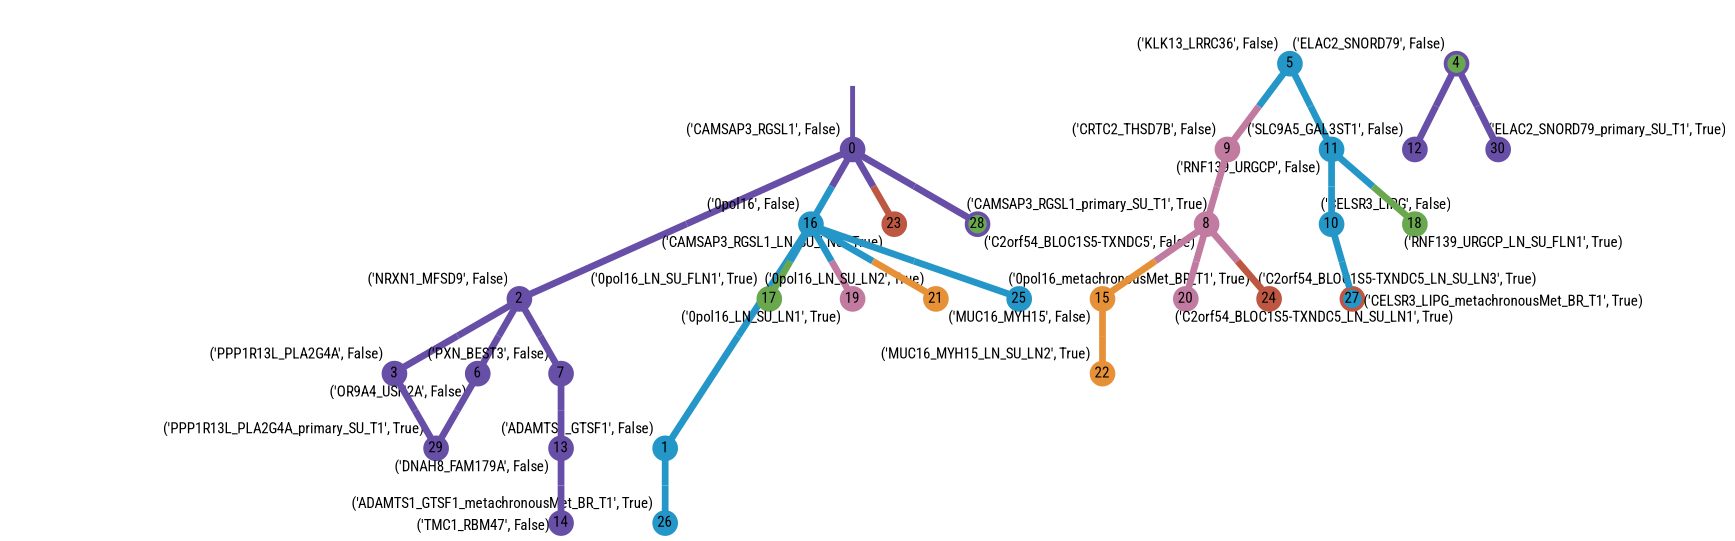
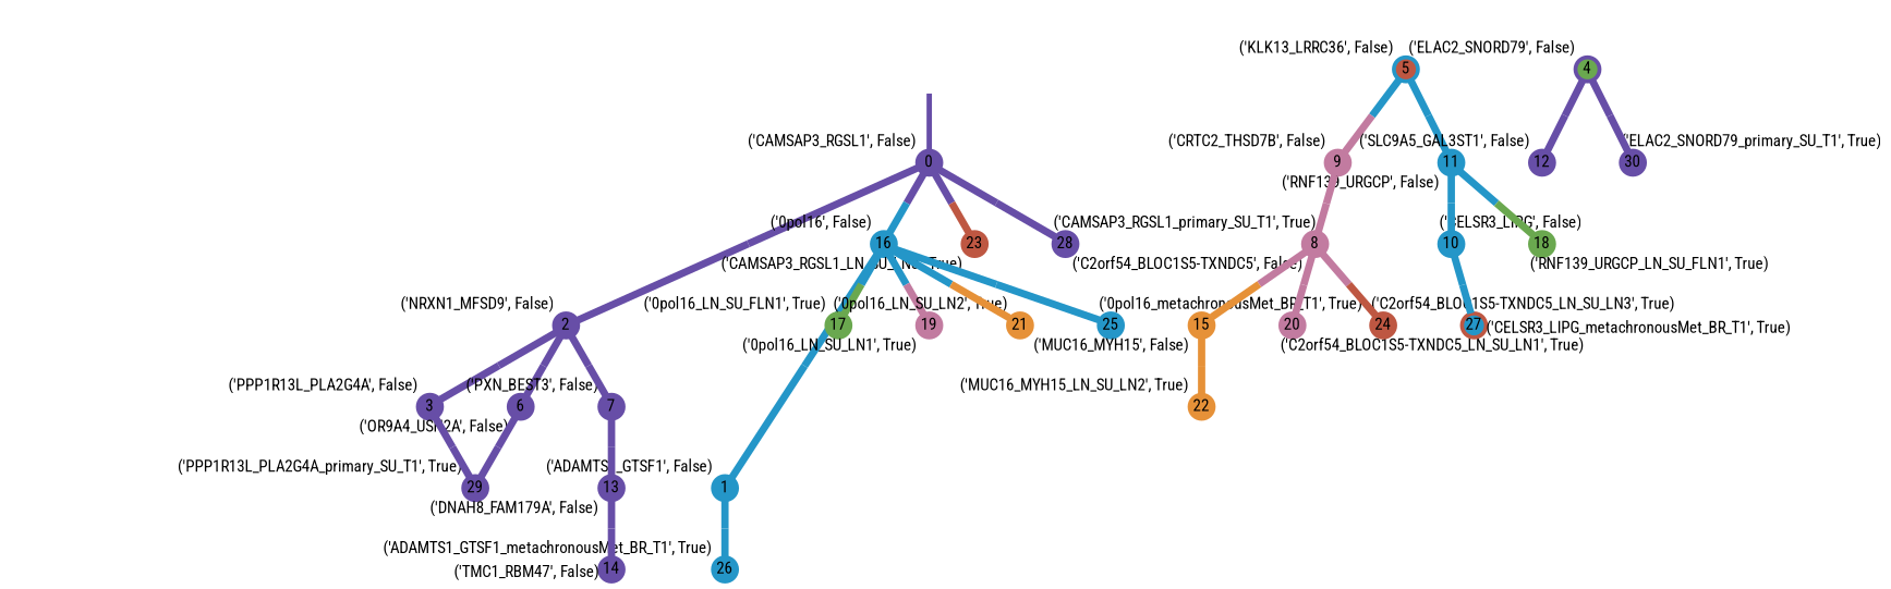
  strict digraph {
    fontname="Roboto Condensed"
    forcelabels=true
    nodesep=0.7
    rankdir=TB
    ranksep=0.6
    splines=false
    node [color="#674ea7ff" fillcolor="#674ea7ff" fixedsize=true fontname="Roboto Condensed" fontsize="12pt" penwidth=3 shape=circle style=filled xlabel="('CAMSAP3_RGSL1', False)"]
    edge [arrowsize=0 color="#674ea7ff;0.5:#674ea7ff" fontname="Roboto Condensed" minlen=1.0714285373687744 penwidth=5.5 style=solid]
    0 [height=0.25]
    2 [height=0.25 xlabel="('NRXN1_MFSD9', False)"]
    16 [color="#2496c8ff" fillcolor="#2496c8ff" height=0.25 xlabel="('0pol16', False)"]
    23 [color="#be5742ff" fillcolor="#be5742ff" height=0.25 xlabel="('CAMSAP3_RGSL1_LN_SU_LN3', True)"]
-   28 [fillcolor="#6aa84fff" height=0.25 xlabel="('CAMSAP3_RGSL1_primary_SU_T1', True)"]
+   28 [height=0.25 xlabel="('CAMSAP3_RGSL1_primary_SU_T1', True)"]
    3 [height=0.25 xlabel="('PPP1R13L_PLA2G4A', False)"]
    6 [height=0.25 xlabel="('OR9A4_USH2A', False)"]
    7 [height=0.25 xlabel="('PXN_BEST3', False)"]
    1 [color="#2496c8ff" fillcolor="#2496c8ff" height=0.25 xlabel="('ADAMTS1_GTSF1', False)"]
    17 [color="#6aa84fff" fillcolor="#6aa84fff" height=0.25 xlabel="('0pol16_LN_SU_FLN1', True)"]
    19 [color="#c27ba0ff" fillcolor="#c27ba0ff" height=0.25 xlabel="('0pol16_LN_SU_LN1', True)"]
    21 [color="#e69138ff" fillcolor="#e69138ff" height=0.25 xlabel="('0pol16_LN_SU_LN2', True)"]
    25 [color="#2496c8ff" fillcolor="#2496c8ff" height=0.25 xlabel="('0pol16_metachronousMet_BR_T1', True)"]
    29 [height=0.25 xlabel="('PPP1R13L_PLA2G4A_primary_SU_T1', True)"]
    13 [height=0.25 xlabel="('DNAH8_FAM179A', False)"]
    26 [color="#2496c8ff" fillcolor="#2496c8ff" height=0.25 xlabel="('ADAMTS1_GTSF1_metachronousMet_BR_T1', True)"]
-   5 [color="#2496c8ff" fillcolor="#2496c8ff" height=0.25 xlabel="('KLK13_LRRC36', False)"]
+   5 [color="#2496c8ff" fillcolor="#be5742ff" height=0.25 xlabel="('KLK13_LRRC36', False)"]
    9 [color="#c27ba0ff" fillcolor="#c27ba0ff" height=0.25 xlabel="('CRTC2_THSD7B', False)"]
    11 [color="#2496c8ff" fillcolor="#2496c8ff" height=0.25 xlabel="('RNF139_URGCP', False)"]
    8 [color="#c27ba0ff" fillcolor="#c27ba0ff" height=0.25 xlabel="('C2orf54_BLOC1S5-TXNDC5', False)"]
    10 [color="#2496c8ff" fillcolor="#2496c8ff" height=0.25 xlabel="('CELSR3_LIPG', False)"]
    18 [color="#6aa84fff" fillcolor="#6aa84fff" height=0.25 xlabel="('RNF139_URGCP_LN_SU_FLN1', True)"]
    4 [fillcolor="#6aa84fff" height=0.25 xlabel="('ELAC2_SNORD79', False)"]
    12 [height=0.25 xlabel="('SLC9A5_GAL3ST1', False)"]
    30 [height=0.25 xlabel="('ELAC2_SNORD79_primary_SU_T1', True)"]
    14 [height=0.25 xlabel="('TMC1_RBM47', False)"]
    15 [color="#e69138ff" fillcolor="#e69138ff" height=0.25 xlabel="('MUC16_MYH15', False)"]
    20 [color="#c27ba0ff" fillcolor="#c27ba0ff" height=0.25 xlabel="('C2orf54_BLOC1S5-TXNDC5_LN_SU_LN1', True)"]
    24 [color="#be5742ff" fillcolor="#be5742ff" height=0.25 xlabel="('C2orf54_BLOC1S5-TXNDC5_LN_SU_LN3', True)"]
    27 [color="#be5742ff" fillcolor="#2496c8ff" height=0.25 xlabel="('CELSR3_LIPG_metachronousMet_BR_T1', True)"]
    22 [color="#e69138ff" fillcolor="#e69138ff" height=0.25 xlabel="('MUC16_MYH15_LN_SU_LN2', True)"]
    normal [style=invis color="" fillcolor="" fixedsize="" fontsize="" shape=""]
    0 -> 2 [minlen=2.0]
    0 -> 16 [color="#674ea7ff;0.5:#2496c8ff"]
    0 -> 23 [color="#674ea7ff;0.5:#be5742ff"]
    0 -> 28
    2 -> 3 [minlen=1.914285659790039]
    2 -> 6 [minlen=1.4571428298950195]
    2 -> 7 [minlen=1.3142857551574707]
    16 -> 1 [color="#2496c8ff;0.5:#2496c8ff" minlen=3.0]
    16 -> 17 [color="#2496c8ff;0.5:#6aa84fff"]
    16 -> 19 [color="#2496c8ff;0.5:#c27ba0ff"]
    16 -> 21 [color="#2496c8ff;0.5:#e69138ff"]
    16 -> 25 [color="#2496c8ff;0.5:#2496c8ff"]
    3 -> 29
    6 -> 29 [minlen=1.5714285373687744]
    7 -> 13 [minlen=1.1428570747375488]
    1 -> 26 [color="#2496c8ff;0.5:#2496c8ff"]
    13 -> 14 [minlen=1.1428570747375488]
    5 -> 9 [color="#2496c8ff;0.5:#c27ba0ff" minlen=1.2285714149475098]
    5 -> 11 [color="#2496c8ff;0.5:#2496c8ff" minlen=1.2000000476837158]
    9 -> 8 [color="#c27ba0ff;0.5:#c27ba0ff" minlen=1.2857142686843872]
    11 -> 10 [color="#2496c8ff;0.5:#2496c8ff" minlen=1.2000000476837158]
    11 -> 18 [color="#2496c8ff;0.5:#6aa84fff"]
    8 -> 15 [color="#c27ba0ff;0.5:#e69138ff" minlen=1.1428570747375488]
    8 -> 20 [color="#c27ba0ff;0.5:#c27ba0ff"]
    8 -> 24 [color="#c27ba0ff;0.5:#be5742ff"]
    10 -> 27 [color="#2496c8ff;0.5:#2496c8ff"]
    4 -> 12 [minlen=1.1714285612106323]
    4 -> 30
    15 -> 22 [color="#e69138ff;0.5:#e69138ff"]
    normal -> 0 [color="#674ea7ff" penwidth=4 minlen=""]
  }
